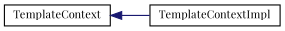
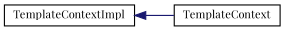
  digraph {
    rankdir=LR
    fontname="Playfair Display"
    node [color=black fillcolor=white fontname="Playfair Display" fontsize=10 shape=record style=filled]
    n1 [height=0.2 label=TemplateContext width=0.4]
    n2 [height=0.2 label=TemplateContextImpl width=0.4]
-   n1 -> n2 [color=midnightblue dir=back fontname="Playfair Display" fontsize=10 labelfontname=Helvetica labelfontsize=10 style=solid]
+   n2 -> n1 [color=midnightblue dir=back fontname="Playfair Display" fontsize=10 labelfontname=Helvetica labelfontsize=10 style=solid]
  }
